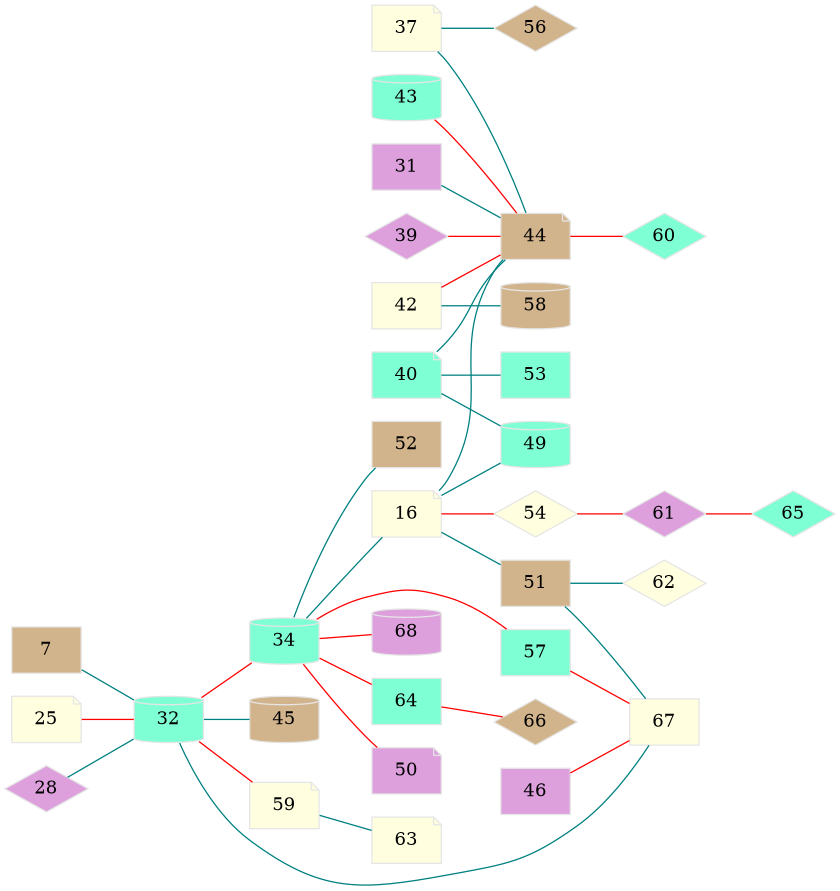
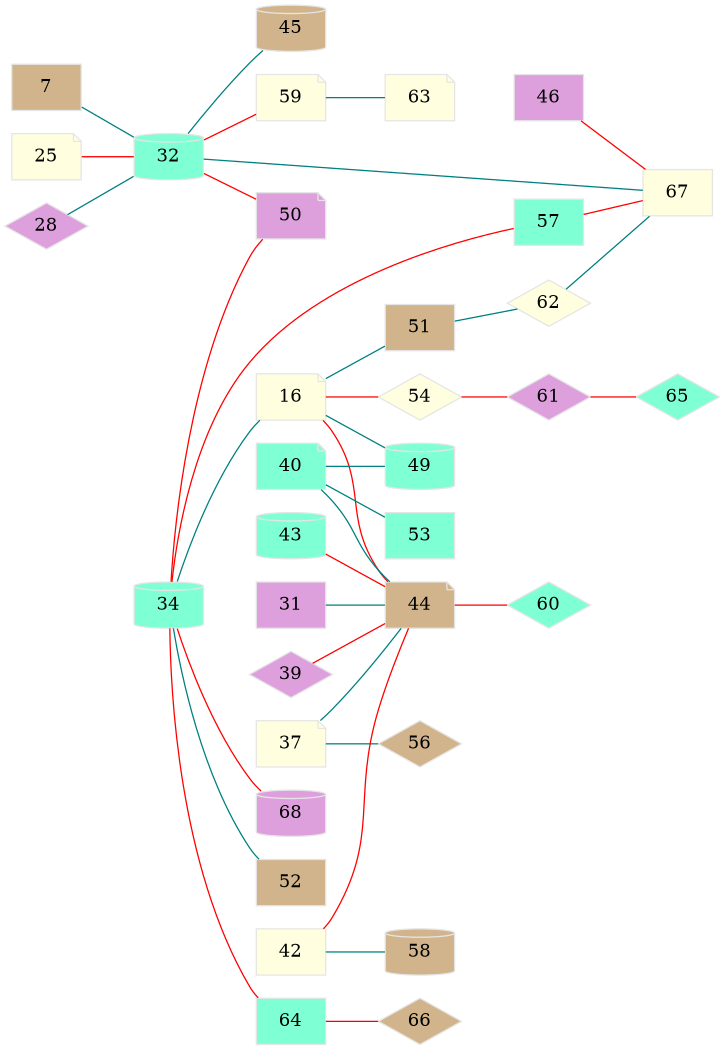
  graph {
    rankdir=LR
    node [color=gray90 fillcolor=aquamarine shape=box style=filled]
    edge [color=red]
    32 [shape=cylinder super="+5+19"]
    34 [shape=cylinder super="+1+3"]
    45 [fillcolor=tan shape=cylinder super="+14"]
    59 [fillcolor=lightyellow shape=note]
    67 [fillcolor=lightyellow super="+20"]
    7 [fillcolor=tan]
    25 [fillcolor=lightyellow shape=note]
    28 [fillcolor=plum shape=diamond]
    31 [fillcolor=plum super="+16"]
    44 [fillcolor=tan shape=note super="+26+13"]
    60 [shape=diamond]
    n12 [fillcolor=lightyellow label=16 shape=note super="+18"]
    50 [fillcolor=plum shape=note]
    52 [fillcolor=tan]
    57
    64 [super="+35+48"]
    68 [fillcolor=plum shape=cylinder super="+4"]
    63 [fillcolor=lightyellow shape=note]
    49 [shape=cylinder super="+47"]
    51 [fillcolor=tan super="+10+38"]
    54 [fillcolor=lightyellow shape=diamond super="+41+53"]
    66 [fillcolor=tan shape=diamond]
    62 [fillcolor=lightyellow shape=diamond]
    61 [fillcolor=plum shape=diamond]
    37 [fillcolor=lightyellow shape=note]
    56 [fillcolor=tan shape=diamond]
    39 [fillcolor=plum shape=diamond]
    40 [shape=note super="+29"]
    n29 [label=53]
    42 [fillcolor=lightyellow super="+30"]
    58 [fillcolor=tan shape=cylinder]
    43 [shape=cylinder]
    46 [fillcolor=plum]
    65 [shape=diamond]
-   32 -- 34 [weight=2]
+   32 -- 50 [weight=2]
    32 -- 45 [color=teal]
    32 -- 59
    32 -- 67 [color=teal]
    34 -- n12 [color=teal]
    34 -- 50
    34 -- 52 [color=teal]
    34 -- 57
    34 -- 64
    34 -- 68
    59 -- 63 [color=teal]
    7 -- 32 [color=teal]
    25 -- 32
    28 -- 32 [color=teal]
    31 -- 44 [color=teal]
    44 -- 60
-   n12 -- 44 [color=teal weight=3]
+   n12 -- 44 [weight=3]
    n12 -- 49 [color=teal]
    n12 -- 51 [color=teal]
    n12 -- 54
    57 -- 67
    64 -- 66
    51 -- 62 [color=teal]
    54 -- 61
-   51 -- 67 [color=teal]
+   62 -- 67 [color=teal]
    61 -- 65
    37 -- 44 [color=teal]
    37 -- 56 [color=teal]
    39 -- 44
    40 -- 44 [color=teal weight=2]
    40 -- 49 [color=teal]
    40 -- n29 [color=teal]
    42 -- 44
    42 -- 58 [color=teal]
    43 -- 44
    46 -- 67
  }
